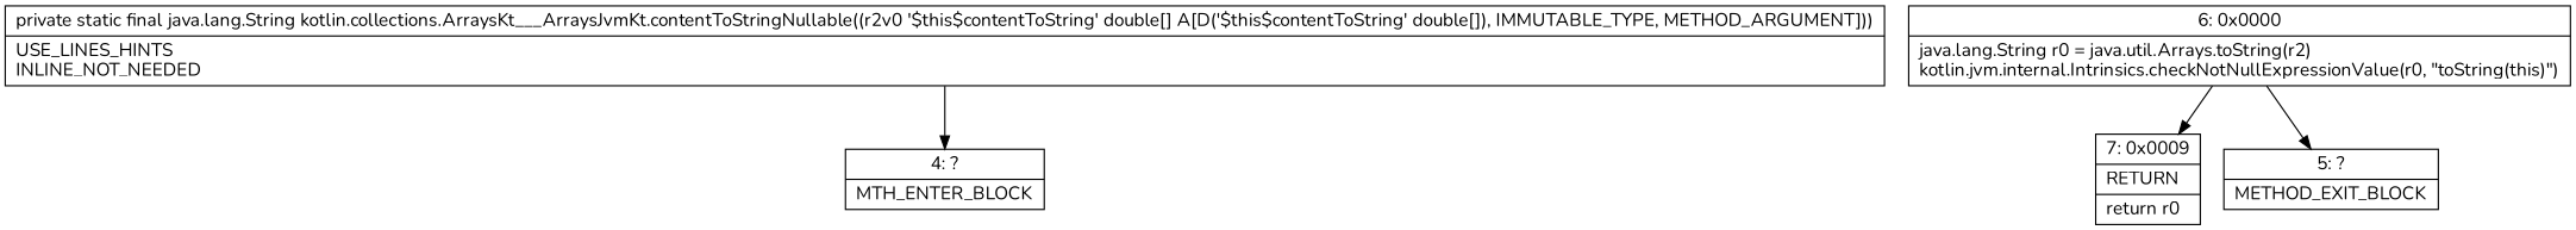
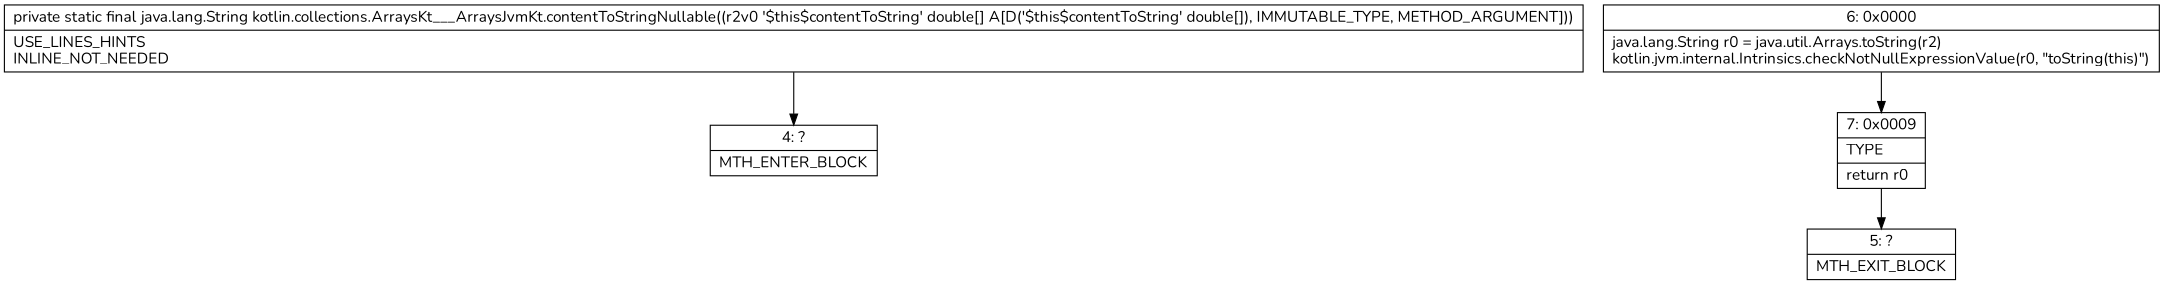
  digraph {
    fontname=Nunito
    node [fontname=Nunito shape=record]
    edge [fontname=Nunito]
    n1 [label="{4\:\ ?|MTH_ENTER_BLOCK\l}"]
    n2 [label="{6\:\ 0x0000|java.lang.String r0 = java.util.Arrays.toString(r2)\lkotlin.jvm.internal.Intrinsics.checkNotNullExpressionValue(r0, \"toString(this)\")\l}"]
-   n3 [label="{7\:\ 0x0009|RETURN\l|return r0\l}"]
-   n4 [label="{5\:\ ?|METHOD_EXIT_BLOCK\l}"]
+   n3 [label="{7\:\ 0x0009|TYPE\l|return r0\l}"]
+   n4 [label="{5\:\ ?|MTH_EXIT_BLOCK\l}"]
    n5 [label="{private static final java.lang.String kotlin.collections.ArraysKt___ArraysJvmKt.contentToStringNullable((r2v0 '$this$contentToString' double[] A[D('$this$contentToString' double[]), IMMUTABLE_TYPE, METHOD_ARGUMENT]))  | USE_LINES_HINTS\lINLINE_NOT_NEEDED\l}"]
    n2 -> n3
-   n2 -> n4
+   n3 -> n4
    n5 -> n1
  }
